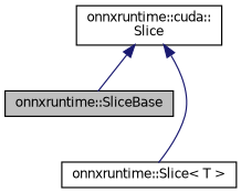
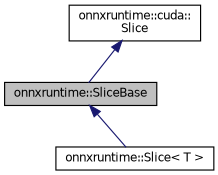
  digraph {
    node [color=black fillcolor=white fontname=Helvetica fontsize=10 shape=record style=filled]
    edge [color=midnightblue dir=back fontname=Helvetica fontsize=10 labelfontname=Helvetica labelfontsize=10 style=solid]
    n1 [fillcolor=grey75 fontcolor=black height=0.2 label="onnxruntime::SliceBase" width=0.4]
    n2 [height=0.2 label="onnxruntime::Slice\< T \>" width=0.4]
    n3 [height=0.2 label="onnxruntime::cuda::\lSlice" width=0.4]
-   n3 -> n2
+   n1 -> n2
    n3 -> n1
  }
